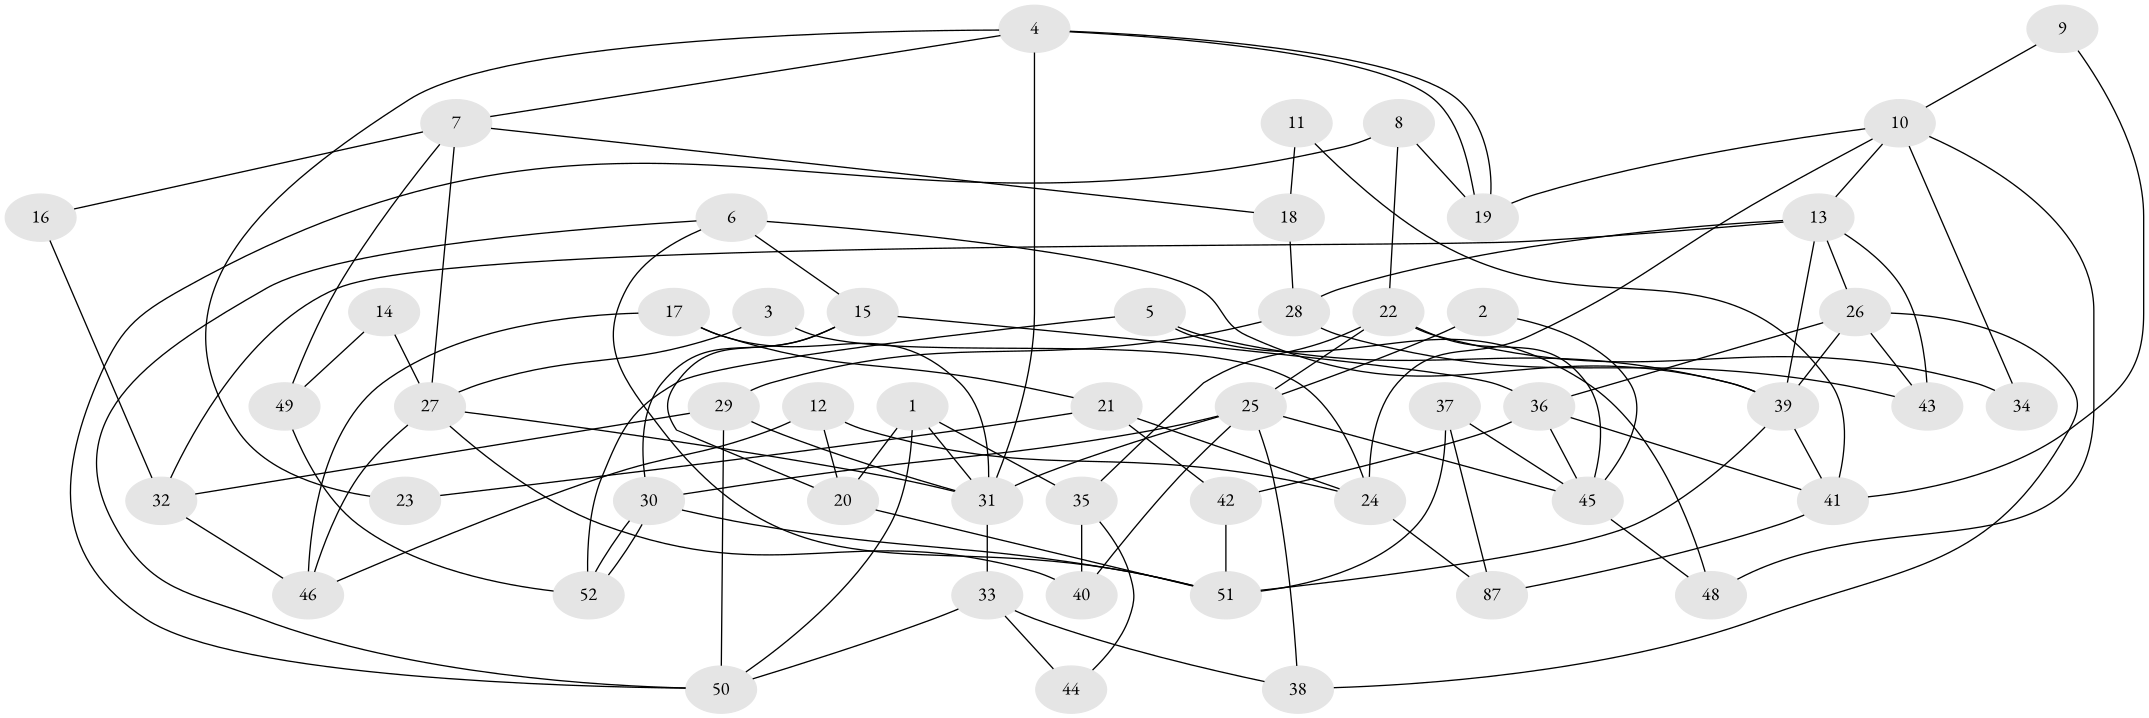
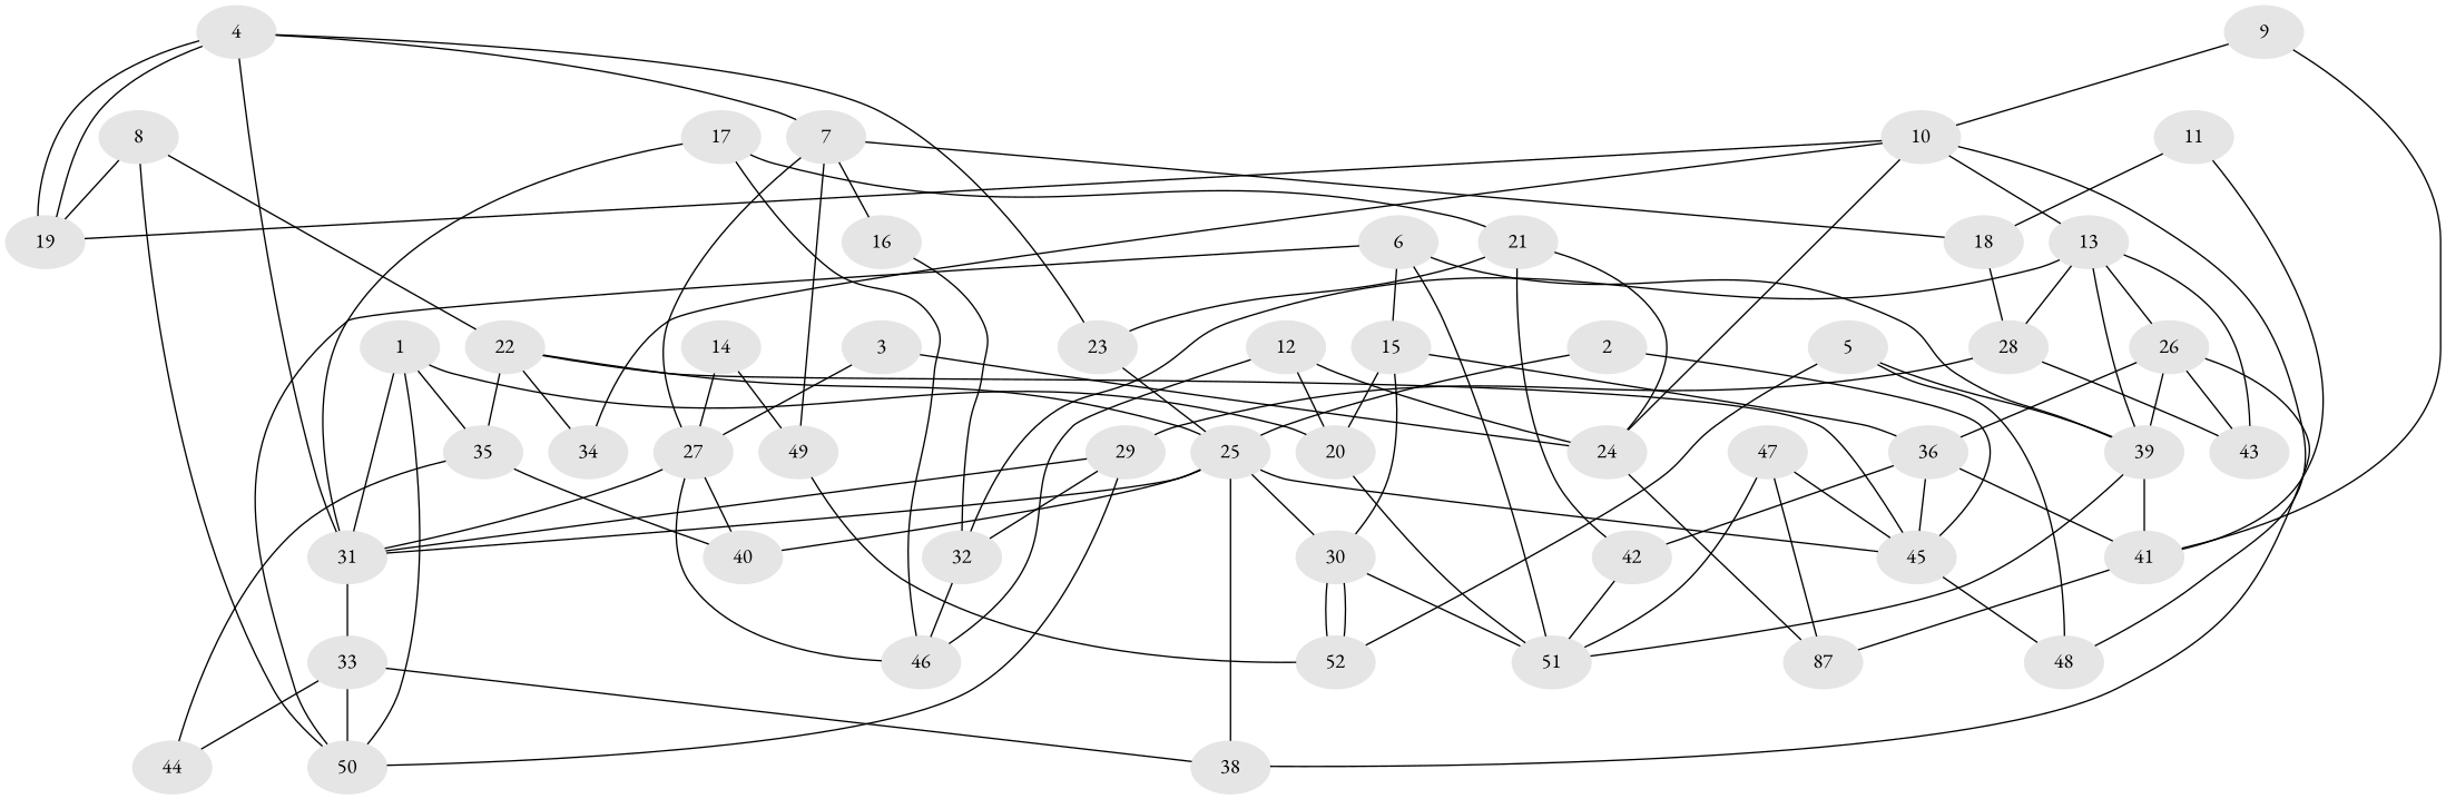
  graph {
    fontname="EB Garamond"
    node [color=gray90 fontname="EB Garamond" style=filled]
    edge [fontname="EB Garamond"]
    1
    20
    31
    35
    50
    51
    33
    40
    44
    2
    25
    45
    38
    30
    48
    3
    24
    27
    n19 [label=87]
    46
    4
    7
    19
    23
    16
    18
    49
    5
    39
    52
    41
    6
    15
    36
    32
    28
    8
    22
    34
    9
    10
    13
    26
    43
    11
    12
    29
    14
    42
    17
    21
-   37
+   37 [label=47]
    1 -- 20
    1 -- 31
    1 -- 35
    1 -- 50
    20 -- 51
    31 -- 33
    35 -- 40
    35 -- 44
    33 -- 50
    33 -- 44
    33 -- 38
    2 -- 25
    2 -- 45
    25 -- 31
    25 -- 40
    25 -- 45
    25 -- 38
    25 -- 30
    45 -- 48
    30 -- 51
    30 -- 52
    30 -- 52
    3 -- 24
    3 -- 27
    24 -- n19
    27 -- 31
    27 -- 40
    27 -- 46
    4 -- 31
    4 -- 7
    4 -- 19
    4 -- 19
    4 -- 23
    7 -- 27
    7 -- 16
    7 -- 18
    7 -- 49
+   23 -- 25
    16 -- 32
    18 -- 28
    49 -- 52
    5 -- 48
    5 -- 39
    5 -- 52
    39 -- 51
    39 -- 41
    41 -- n19
    6 -- 50
    6 -- 51
    6 -- 39
    6 -- 15
    15 -- 20
    15 -- 30
    15 -- 36
    36 -- 45
    36 -- 41
    36 -- 42
    32 -- 46
    28 -- 43
    28 -- 29
    8 -- 50
    8 -- 19
    8 -- 22
    22 -- 35
    22 -- 25
    22 -- 45
    22 -- 34
    9 -- 41
    9 -- 10
    10 -- 48
    10 -- 24
    10 -- 19
    10 -- 34
    10 -- 13
    13 -- 39
    13 -- 32
    13 -- 28
    13 -- 26
    13 -- 43
    26 -- 38
    26 -- 39
    26 -- 36
    26 -- 43
    11 -- 18
    11 -- 41
    12 -- 20
    12 -- 24
    12 -- 46
    29 -- 31
    29 -- 50
    29 -- 32
    14 -- 27
    14 -- 49
    42 -- 51
    17 -- 31
    17 -- 46
    17 -- 21
    21 -- 24
    21 -- 23
    21 -- 42
    37 -- 51
    37 -- 45
    37 -- n19
  }
